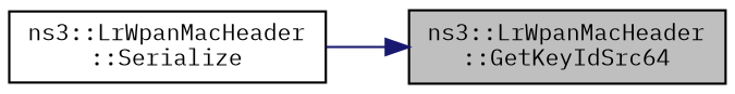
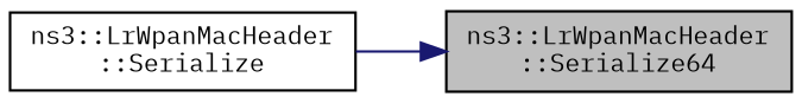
  digraph {
    rankdir=RL
    fontname="IBM Plex Mono"
    node [color=black fontname="IBM Plex Mono" fontsize=10 shape=record style=filled]
-   n1 [fillcolor=grey75 fontcolor=black height=0.2 label="ns3::LrWpanMacHeader\l::GetKeyIdSrc64" width=0.4]
+   n1 [fillcolor=grey75 fontcolor=black height=0.2 label="ns3::LrWpanMacHeader\l::Serialize64" width=0.4]
    n2 [fillcolor=white height=0.2 label="ns3::LrWpanMacHeader\l::Serialize" width=0.4]
    n1 -> n2 [color=midnightblue dir=back fontname="IBM Plex Mono" fontsize=10 labelfontname=Helvetica labelfontsize=10 style=solid]
  }
